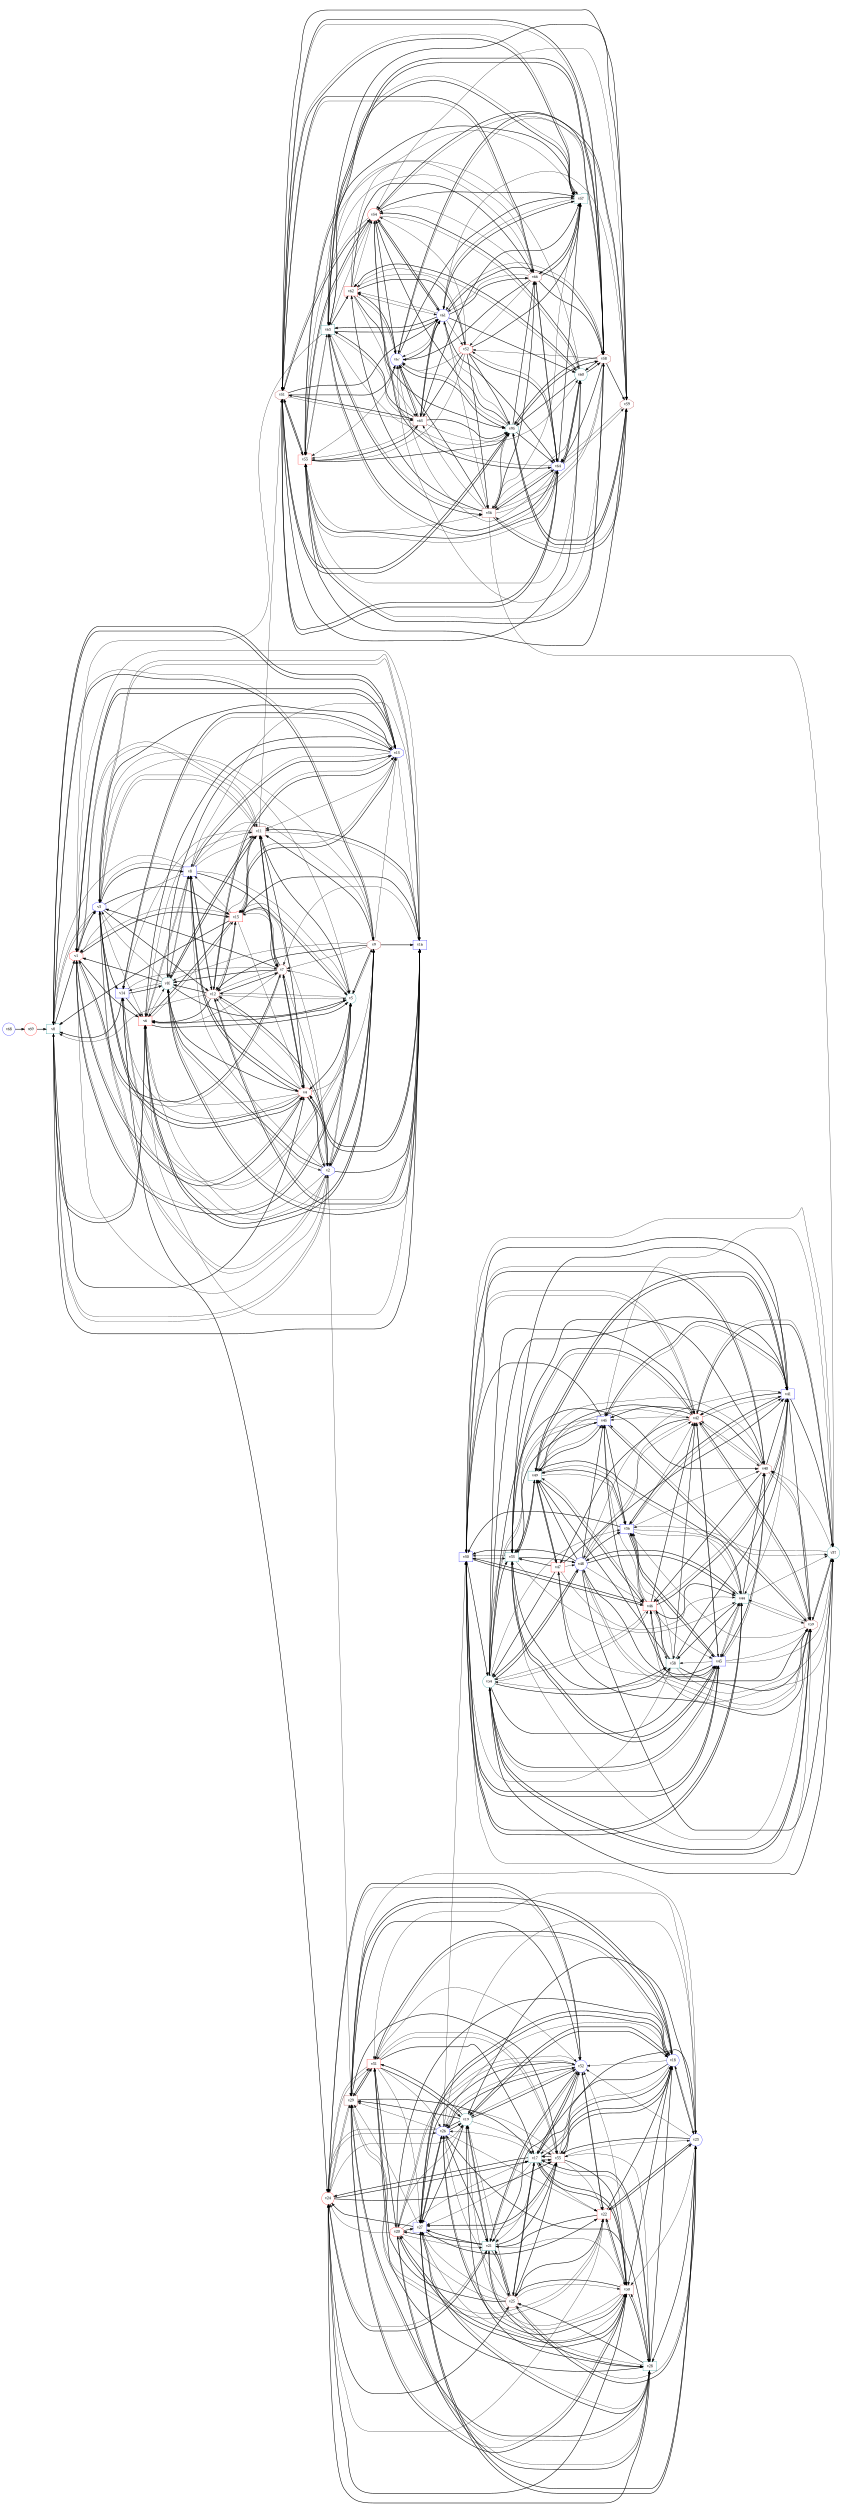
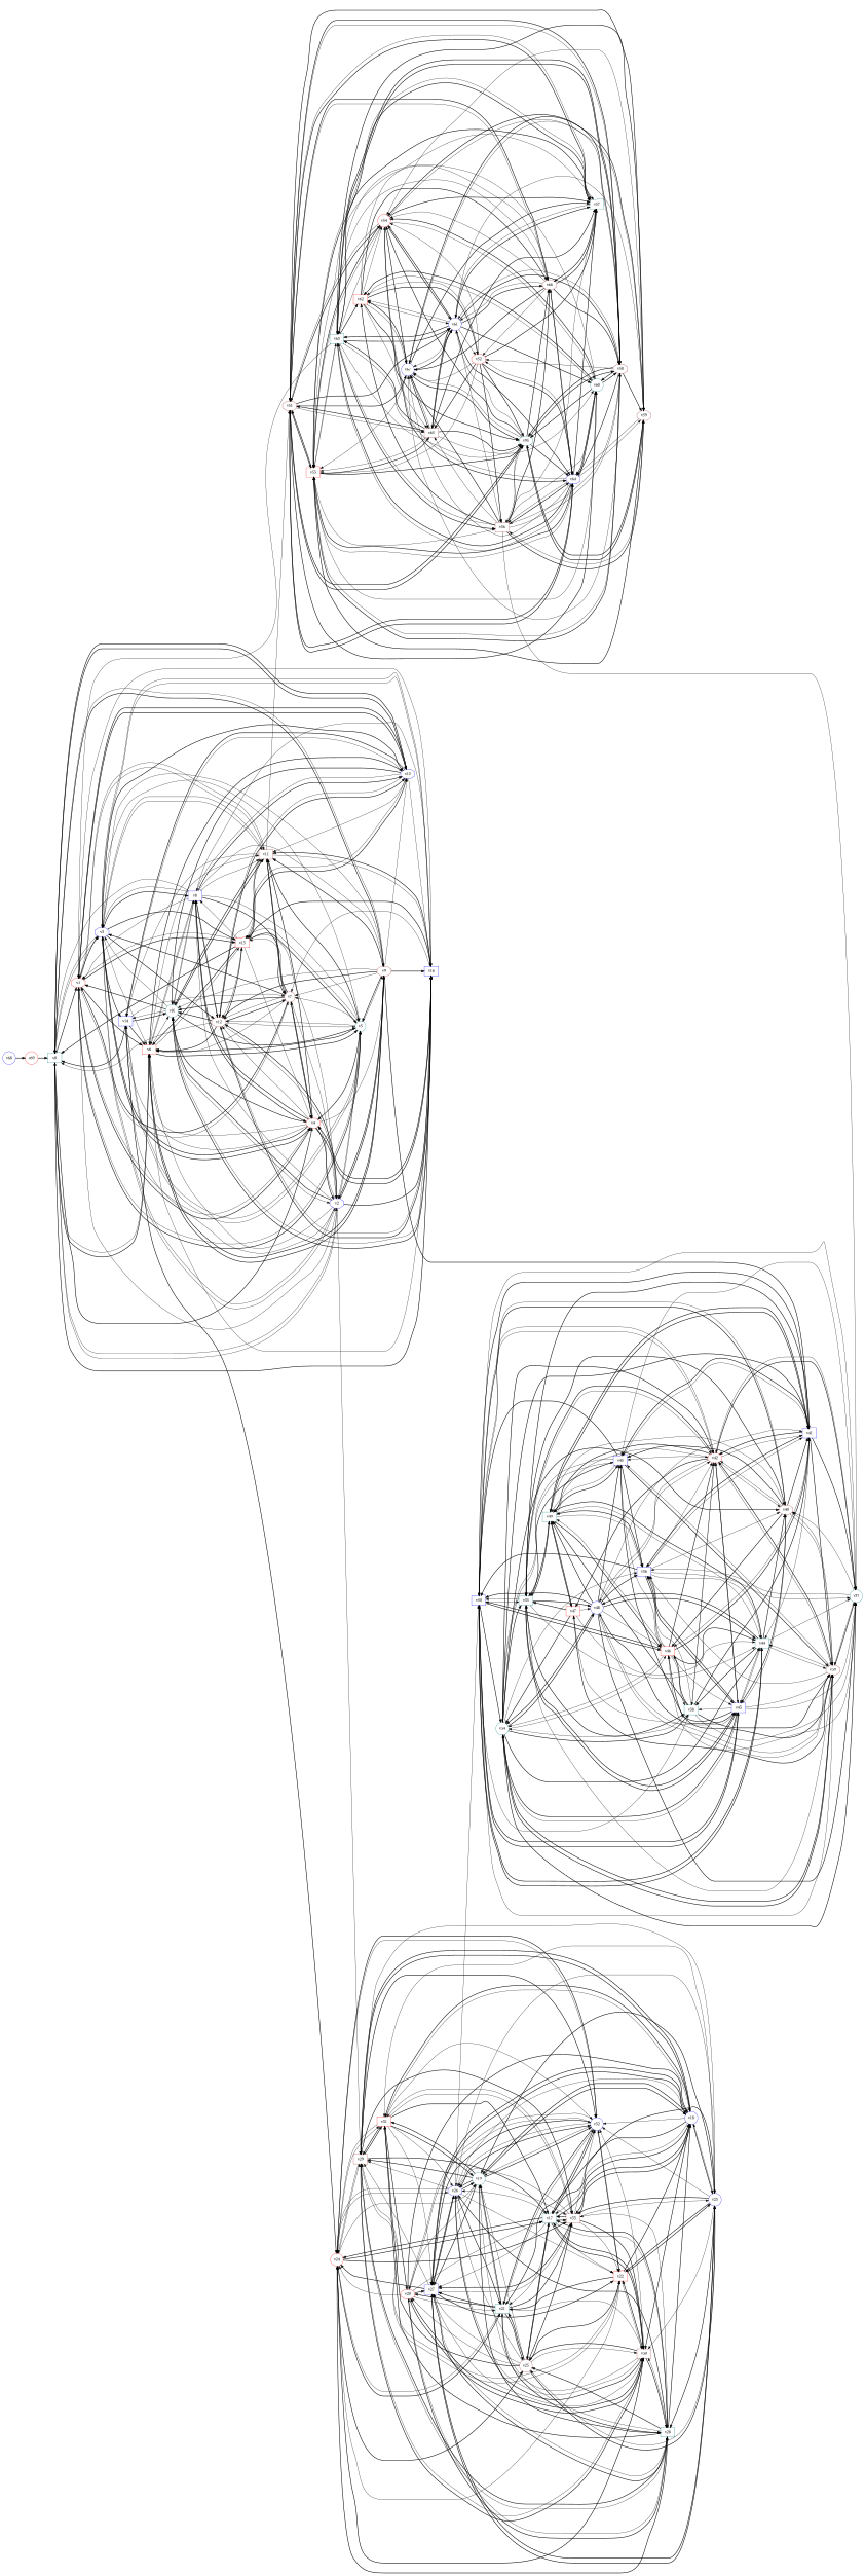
  digraph {
    fontname="PT Serif"
    rankdir=LR
    node [color=blue fontname="PT Serif" player=0 priority=1 shape=octagon]
    edge [fontname="PT Serif" style=bold]
    v0 [color=teal shape=folder]
    v1 [color=red player=1]
    v2
    v3
    v4 [color=red player=1]
    v6 [color=red shape=box]
    v9 [color=brown]
    v15
    v16 [player=1 priority=0 shape=box]
    v5 [color=teal player=1 priority=0 shape=circle]
    v7 [color=brown priority=0 shape=circle]
    v11 [color=brown shape=box]
    v13 [color=red player=1 shape=folder]
    v8 [shape=folder]
    v10 [color=teal player=1 priority=0 shape=circle]
    v12 [color=brown priority=0]
    v14 [shape=box]
    v29 [color=brown player=1 shape=box]
    v51 [color=brown player=1 priority=0]
    v24 [color=red priority=0 shape=circle]
    v17 [color=teal shape=folder]
    v18 [priority=0 shape=circle]
    v22 [color=red player=1 shape=folder]
    v23 [shape=circle]
    v28 [color=teal priority=0 shape=box]
    v30 [color=brown player=1 shape=box]
    v32 [shape=circle]
    v33 [color=brown player=1 shape=box]
    v31 [color=red player=1 shape=folder]
    v53 [color=red player=1 priority=0 shape=folder]
    v54 [color=red priority=0 shape=circle]
    n32 [color=teal label=v95 priority=0]
    v57 [color=teal player=1 shape=folder]
    v58 [color=brown player=1]
    v59 [color=brown player=1]
    v60 [color=teal player=1 shape=circle]
    v61 [priority=0 shape=circle]
    v64
    v65 [color=brown priority=0 shape=box]
    v66 [color=brown priority=0]
    v67 [shape=circle]
    v21 [color=teal shape=folder]
    v25 [color=brown priority=0 shape=circle]
    v26
    v19 [color=teal shape=circle]
    v27 [priority=0 shape=folder]
    v20 [color=red player=1]
    v50 [player=1 priority=0 shape=folder]
    v34 [color=teal player=1 priority=0 shape=circle]
    v35 [color=teal player=1 shape=box]
    v37 [color=teal player=1 priority=0 shape=circle]
    v39 [color=brown player=1]
    v40 [color=brown]
    v41 [player=1 priority=0 shape=folder]
    v42 [color=red priority=0]
    v43 [priority=0 shape=box]
    v44 [color=teal player=1 priority=0 shape=box]
    v46 [color=red player=1 shape=box]
    v36 [shape=box]
    v38 [color=teal player=1 shape=folder]
    v45 [player=1 shape=folder]
    v48 [priority=0 shape=circle]
    v49 [color=teal player=1 shape=folder]
    v47 [color=red player=1 priority=0 shape=box]
    v56 [color=brown priority=0 shape=box]
    v63 [color=teal player=1 priority=0 shape=folder]
    v62 [color=red player=1 shape=box]
    v52 [color=red player=1]
    v68 [player=1 shape=circle]
    v69 [color=red player=1 shape=circle]
    v0 -> v1
    v0 -> v2 [style=solid]
    v0 -> v3 [style=solid]
    v0 -> v4
    v0 -> v6
    v0 -> v9
    v0 -> v15
    v0 -> v16
    v1 -> v3
    v1 -> v4
    v1 -> v6
    v1 -> v15
    v1 -> v5
    v1 -> v7 [style=solid]
    v1 -> v11 [style=solid]
    v1 -> v13
    v2 -> v0 [style=solid]
    v2 -> v1 [style=solid]
    v2 -> v3 [style=solid]
    v2 -> v4 [style=solid]
    v2 -> v6 [style=solid]
    v2 -> v9
    v2 -> v16
    v2 -> v5 [style=solid]
    v2 -> v8 [style=solid]
    v2 -> v10
    v2 -> v12
    v2 -> v14 [style=solid]
    v2 -> v29 [style=solid]
    v3 -> v0 [style=solid]
    v3 -> v2 [style=solid]
    v3 -> v4
    v3 -> v6 [style=solid]
    v3 -> v15
    v3 -> v16 [style=solid]
    v3 -> v5 [style=solid]
    v3 -> v11 [style=solid]
    v3 -> v13
    v3 -> v8
    v3 -> v12
    v3 -> v14
    v4 -> v1 [style=solid]
    v4 -> v2
    v4 -> v3
    v4 -> v6 [style=solid]
    v4 -> v9 [style=solid]
    v4 -> v16
    v4 -> v7
    v4 -> v11
    v4 -> v8
    v4 -> v10
    v4 -> v12 [style=solid]
    v4 -> v14 [style=solid]
    v6 -> v0 [style=solid]
    v6 -> v9
    v6 -> v16 [style=solid]
    v6 -> v5
    v6 -> v11 [style=solid]
    v6 -> v13 [style=solid]
    v6 -> v8 [style=solid]
    v6 -> v10 [style=solid]
    v9 -> v0 [style=solid]
    v9 -> v2
    v9 -> v3 [style=solid]
    v9 -> v6
    v9 -> v15 [style=solid]
    v9 -> v16
    v9 -> v5
    v9 -> v7 [style=solid]
    v9 -> v11
    v9 -> v10 [style=solid]
    v9 -> v12
    v15 -> v0
    v15 -> v1
    v15 -> v6
    v15 -> v16 [style=solid]
    v15 -> v11 [style=solid]
    v15 -> v13 [style=solid]
    v15 -> v8 [style=solid]
    v15 -> v10
    v15 -> v12 [style=solid]
    v15 -> v14
    v16 -> v1 [style=solid]
    v16 -> v3 [style=solid]
    v16 -> v4
    v16 -> v7 [style=solid]
    v16 -> v11
    v16 -> v13
    v16 -> v10 [style=solid]
    v16 -> v12 [style=solid]
    v5 -> v1 [style=solid]
    v5 -> v2 [style=solid]
    v5 -> v4
    v5 -> v6
    v5 -> v9 [style=solid]
    v5 -> v7 [style=solid]
    v5 -> v11
    v5 -> v13 [style=solid]
    v5 -> v12 [style=solid]
    v5 -> v14 [style=solid]
    v7 -> v1
    v7 -> v2 [style=solid]
    v7 -> v3
    v7 -> v4
    v7 -> v6 [style=solid]
    v7 -> v11
    v7 -> v13 [style=solid]
    v7 -> v10
    v7 -> v12 [style=solid]
    v11 -> v1 [style=solid]
    v11 -> v3 [style=solid]
    v11 -> v16 [style=solid]
    v11 -> v7
    v11 -> v13 [style=solid]
    v11 -> v10
    v11 -> v14 [style=solid]
    v11 -> v51 [style=solid]
    v13 -> v0
    v13 -> v1 [style=solid]
    v13 -> v2 [style=solid]
    v13 -> v4 [style=solid]
    v13 -> v6
    v13 -> v15
    v13 -> v5
    v13 -> v11 [style=solid]
    v13 -> v8 [style=solid]
    v13 -> v12 [style=solid]
    v8 -> v0 [style=solid]
    v8 -> v1 [style=solid]
    v8 -> v3 [style=solid]
    v8 -> v4
    v8 -> v6 [style=solid]
    v8 -> v9 [style=solid]
    v8 -> v15
    v8 -> v16 [style=solid]
    v8 -> v5 [style=solid]
    v8 -> v7
    v8 -> v11 [style=solid]
    v8 -> v10 [style=solid]
    v8 -> v12
    v10 -> v1
    v10 -> v2 [style=solid]
    v10 -> v3 [style=solid]
    v10 -> v16
    v10 -> v5
    v10 -> v11
    v10 -> v8 [style=solid]
    v10 -> v14 [style=solid]
    v12 -> v0 [style=solid]
    v12 -> v2 [style=solid]
    v12 -> v6
    v12 -> v15
    v12 -> v16
    v12 -> v5 [style=solid]
    v12 -> v7
    v12 -> v11 [style=solid]
    v12 -> v13
    v12 -> v8 [style=solid]
    v12 -> v10
    v14 -> v0
    v14 -> v6
    v14 -> v15 [style=solid]
    v14 -> v5 [style=solid]
    v14 -> v7 [style=solid]
    v14 -> v10
    v14 -> v24
    v29 -> v24 [style=solid]
    v29 -> v17
    v29 -> v18
    v29 -> v22 [style=solid]
    v29 -> v23 [style=solid]
    v29 -> v28 [style=solid]
    v29 -> v30
    v29 -> v32
    v29 -> v33
    v29 -> v31
    v51 -> v53
    v51 -> v54
    v51 -> n32
    v51 -> v57
    v51 -> v58 [style=solid]
    v51 -> v59
    v51 -> v60
    v51 -> v61
    v51 -> v64
    v51 -> v65 [style=solid]
    v51 -> v66 [style=solid]
    v51 -> v67
    v24 -> v29 [style=solid]
    v24 -> v17
    v24 -> v30
    v24 -> v32 [style=solid]
    v24 -> v33
    v24 -> v31 [style=solid]
    v24 -> v21
    v24 -> v25
    v24 -> v26 [style=solid]
    v24 -> v19 [style=solid]
    v17 -> v24
    v17 -> v18
    v17 -> v22 [style=solid]
    v17 -> v23
    v17 -> v28 [style=solid]
    v17 -> v30
    v17 -> v32
    v17 -> v33
    v17 -> v21 [style=solid]
    v17 -> v25
    v17 -> v26 [style=solid]
    v17 -> v27 [style=solid]
    v18 -> v29
    v18 -> v17 [style=solid]
    v18 -> v23
    v18 -> v30
    v18 -> v32 [style=solid]
    v18 -> v33
    v18 -> v31
    v18 -> v21
    v18 -> v19
    v18 -> v27
    v22 -> v29 [style=solid]
    v22 -> v24 [style=solid]
    v22 -> v18
    v22 -> v23
    v22 -> v30 [style=solid]
    v22 -> v32 [style=solid]
    v22 -> v21
    v23 -> v18 [style=solid]
    v23 -> v22
    v23 -> v28
    v23 -> v30 [style=solid]
    v23 -> v32 [style=solid]
    v23 -> v33
    v23 -> v31 [style=solid]
    v23 -> v25 [style=solid]
    v23 -> v26 [style=solid]
    v23 -> v19
    v23 -> v27
    v28 -> v29
    v28 -> v24
    v28 -> v17
    v28 -> v18
    v28 -> v30 [style=solid]
    v28 -> v33 [style=solid]
    v28 -> v31
    v28 -> v21 [style=solid]
    v28 -> v25
    v28 -> v26
    v28 -> v27 [style=solid]
    v28 -> v20 [style=solid]
    v30 -> v29 [style=solid]
    v30 -> v17
    v30 -> v22
    v30 -> v28
    v30 -> v32 [style=solid]
    v30 -> v25
    v30 -> v26 [style=solid]
    v30 -> v19 [style=solid]
    v30 -> v27 [style=solid]
    v30 -> v20
    v32 -> v24
    v32 -> v17
    v32 -> v22
    v32 -> v21
    v32 -> v26 [style=solid]
    v32 -> v19 [style=solid]
    v32 -> v27
    v32 -> v20 [style=solid]
    v33 -> v17
    v33 -> v18
    v33 -> v22 [style=solid]
    v33 -> v23 [style=solid]
    v33 -> v30
    v33 -> v32 [style=solid]
    v33 -> v31 [style=solid]
    v33 -> v26 [style=solid]
    v33 -> v27
    v31 -> v29
    v31 -> v24 [style=solid]
    v31 -> v17
    v31 -> v18 [style=solid]
    v31 -> v32 [style=solid]
    v31 -> v33 [style=solid]
    v31 -> v26 [style=solid]
    v31 -> v19
    v31 -> v27 [style=solid]
    v31 -> v20
    v53 -> v51
    v53 -> v54 [style=solid]
    v53 -> n32
    v53 -> v57
    v53 -> v58
    v53 -> v64 [style=solid]
    v53 -> v65
    v53 -> v56 [style=solid]
    v53 -> v63 [style=solid]
    v54 -> v51 [style=solid]
    v54 -> v53
    v54 -> v57
    v54 -> v58 [style=solid]
    v54 -> v60 [style=solid]
    v54 -> v61
    v54 -> v64
    v54 -> v67
    v54 -> v63 [style=solid]
    n32 -> v51
    n32 -> v54
    n32 -> v58
    n32 -> v59
    n32 -> v61 [style=solid]
    n32 -> v64
    n32 -> v66
    n32 -> v67 [style=solid]
    n32 -> v56 [style=solid]
    v57 -> v51 [style=solid]
    v57 -> v53 [style=solid]
    v57 -> v61 [style=solid]
    v57 -> v66
    v58 -> v51
    v58 -> v53 [style=solid]
    v58 -> v54
    v58 -> n32
    v58 -> v59
    v58 -> v60
    v58 -> v61 [style=solid]
    v58 -> v64
    v58 -> v67 [style=solid]
    v58 -> v56 [style=solid]
    v58 -> v63
    v58 -> v52 [style=solid]
    v59 -> v53
    v59 -> v54 [style=solid]
    v59 -> n32
    v59 -> v61 [style=solid]
    v59 -> v64 [style=solid]
    v59 -> v67
    v59 -> v56 [style=solid]
    v60 -> v53 [style=solid]
    v60 -> v54
    v60 -> n32
    v60 -> v58
    v60 -> v64
    v60 -> v63 [style=solid]
    v60 -> v62
    v61 -> v54
    v61 -> v57
    v61 -> v58
    v61 -> v60
    v61 -> v64
    v61 -> v65
    v61 -> v66
    v61 -> v67 [style=solid]
    v61 -> v56 [style=solid]
    v61 -> v63
    v61 -> v62 [style=solid]
    v61 -> v52 [style=solid]
    v64 -> v51
    v64 -> v53
    v64 -> v54 [style=solid]
    v64 -> v57
    v64 -> v59 [style=solid]
    v64 -> v60
    v64 -> v66 [style=solid]
    v64 -> v67 [style=solid]
    v64 -> v56 [style=solid]
    v64 -> v63
    v64 -> v52 [style=solid]
    v65 -> v51
    v65 -> v53 [style=solid]
    v65 -> n32
    v65 -> v57
    v65 -> v60 [style=solid]
    v65 -> v61
    v65 -> v67 [style=solid]
    v65 -> v63
    v66 -> v51
    v66 -> v53 [style=solid]
    v66 -> v54 [style=solid]
    v66 -> v57
    v66 -> v58
    v66 -> v61 [style=solid]
    v66 -> v64
    v66 -> v67
    v66 -> v52 [style=solid]
    v67 -> v53 [style=solid]
    v67 -> n32
    v67 -> v57
    v67 -> v59 [style=solid]
    v67 -> v61
    v67 -> v65
    v67 -> v62
    v21 -> v24 [style=solid]
    v21 -> v28
    v21 -> v30 [style=solid]
    v21 -> v32 [style=solid]
    v21 -> v33
    v21 -> v25
    v21 -> v19
    v21 -> v27
    v21 -> v20
    v25 -> v17
    v25 -> v22
    v25 -> v23
    v25 -> v30 [style=solid]
    v25 -> v33
    v25 -> v31
    v25 -> v21
    v25 -> v26 [style=solid]
    v25 -> v19 [style=solid]
    v25 -> v27 [style=solid]
    v25 -> v20 [style=solid]
    v26 -> v29 [style=solid]
    v26 -> v24 [style=solid]
    v26 -> v18 [style=solid]
    v26 -> v22 [style=solid]
    v26 -> v30
    v26 -> v32
    v26 -> v21
    v26 -> v19
    v26 -> v27
    v26 -> v50 [style=solid]
    v19 -> v29
    v19 -> v18
    v19 -> v28
    v19 -> v32
    v19 -> v33 [style=solid]
    v19 -> v31
    v19 -> v21 [style=solid]
    v19 -> v26
    v19 -> v27
    v27 -> v29 [style=solid]
    v27 -> v24
    v27 -> v18
    v27 -> v22
    v27 -> v23
    v27 -> v28
    v27 -> v33 [style=solid]
    v27 -> v26
    v20 -> v24 [style=solid]
    v20 -> v17 [style=solid]
    v20 -> v18
    v20 -> v28
    v20 -> v30
    v20 -> v32 [style=solid]
    v20 -> v21 [style=solid]
    v20 -> v19 [style=solid]
    v20 -> v27
    v50 -> v34
    v50 -> v35 [style=solid]
    v50 -> v37 [style=solid]
    v50 -> v39 [style=solid]
    v50 -> v40
    v50 -> v41
    v50 -> v42 [style=solid]
    v50 -> v43
    v50 -> v44
    v50 -> v46
    v34 -> v35
    v34 -> v37
    v34 -> v39
    v34 -> v40
    v34 -> v41
    v34 -> v42
    v34 -> v43 [style=solid]
    v34 -> v44
    v34 -> v46 [style=solid]
    v34 -> v36 [style=solid]
    v34 -> v38
    v34 -> v45 [style=solid]
    v34 -> v48
    v35 -> v50 [style=solid]
    v35 -> v42 [style=solid]
    v35 -> v43
    v35 -> v44 [style=solid]
    v35 -> v38
    v35 -> v48
    v35 -> v49
    v37 -> v39 [style=solid]
    v37 -> v40 [style=solid]
    v37 -> v42 [style=solid]
    v37 -> v46 [style=solid]
    v37 -> v36 [style=solid]
    v37 -> v45 [style=solid]
    v39 -> v34
    v39 -> v35 [style=solid]
    v39 -> v37
    v39 -> v40 [style=solid]
    v39 -> v42
    v39 -> v44 [style=solid]
    v39 -> v46
    v39 -> v36 [style=solid]
    v39 -> v45 [style=solid]
    v39 -> v48 [style=solid]
    v39 -> v47
    v40 -> v50 [style=solid]
    v40 -> v35
    v40 -> v39 [style=solid]
    v40 -> v41
    v40 -> v42 [style=solid]
    v40 -> v43
    v40 -> v46
    v40 -> v45
    v41 -> v35
    v41 -> v37
    v41 -> v39
    v41 -> v42
    v41 -> v44 [style=solid]
    v41 -> v46 [style=solid]
    v41 -> v36
    v41 -> v45
    v41 -> v49
    v42 -> v50 [style=solid]
    v42 -> v35
    v42 -> v37
    v42 -> v39 [style=solid]
    v42 -> v40 [style=solid]
    v42 -> v41 [style=solid]
    v42 -> v43 [style=solid]
    v42 -> v38 [style=solid]
    v42 -> v45 [style=solid]
    v42 -> v48 [style=solid]
    v42 -> v49
    v42 -> v47
    v43 -> v50
    v43 -> v34
    v43 -> v35
    v43 -> v37 [style=solid]
    v43 -> v39 [style=solid]
    v43 -> v40 [style=solid]
    v43 -> v42
    v43 -> v44 [style=solid]
    v43 -> v36
    v43 -> v38 [style=solid]
    v43 -> v45
    v44 -> v50
    v44 -> v37 [style=solid]
    v44 -> v39 [style=solid]
    v44 -> v40
    v44 -> v43 [style=solid]
    v44 -> v38
    v44 -> v48
    v44 -> v49
    v46 -> v50
    v46 -> v34 [style=solid]
    v46 -> v41
    v46 -> v42
    v46 -> v43 [style=solid]
    v46 -> v44
    v46 -> v36 [style=solid]
    v46 -> v38 [style=solid]
    v46 -> v45 [style=solid]
    v46 -> v49 [style=solid]
    v36 -> v50
    v36 -> v37 [style=solid]
    v36 -> v40 [style=solid]
    v36 -> v41 [style=solid]
    v36 -> v42 [style=solid]
    v36 -> v43
    v36 -> v44 [style=solid]
    v36 -> v46 [style=solid]
    v36 -> v49
    v38 -> v50 [style=solid]
    v38 -> v34 [style=solid]
    v38 -> v37 [style=solid]
    v38 -> v39
    v38 -> v41
    v38 -> v42 [style=solid]
    v38 -> v46
    v38 -> v36 [style=solid]
    v38 -> v49
    v45 -> v50
    v45 -> v34 [style=solid]
    v45 -> v35
    v45 -> v39
    v45 -> v41 [style=solid]
    v45 -> v36
    v45 -> v49 [style=solid]
    v48 -> v50
    v48 -> v34
    v48 -> v37
    v48 -> v39 [style=solid]
    v48 -> v41 [style=solid]
    v48 -> v42 [style=solid]
    v48 -> v43
    v48 -> v44
    v48 -> v46 [style=solid]
    v48 -> v36
    v48 -> v45
    v48 -> v49
    v49 -> v35
    v49 -> v40 [style=solid]
    v49 -> v41
    v49 -> v42 [style=solid]
    v49 -> v44 [style=solid]
    v49 -> v46
    v49 -> v36 [style=solid]
    v49 -> v45
    v49 -> v47
    v47 -> v34
    v47 -> v35
-   v47 -> v41
+   v9 -> v41
    v47 -> v43 [style=solid]
    v47 -> v44 [style=solid]
    v47 -> v48 [style=solid]
    v47 -> v49
    v56 -> n32 [style=solid]
    v56 -> v57 [style=solid]
    v56 -> v58 [style=solid]
    v56 -> v59
    v56 -> v60 [style=solid]
    v56 -> v64
    v56 -> v65 [style=solid]
    v56 -> v66
    v56 -> v67
    v56 -> v37 [style=solid]
    v56 -> v63 [style=solid]
    v56 -> v62
    v63 -> v1 [style=solid]
    v63 -> v53 [style=solid]
    v63 -> n32 [style=solid]
    v63 -> v57
    v63 -> v58
    v63 -> v59
    v63 -> v61
    v63 -> v64 [style=solid]
    v63 -> v65 [style=solid]
    v63 -> v66 [style=solid]
    v63 -> v56
    v63 -> v62
    v62 -> v54 [style=solid]
    v62 -> n32
    v62 -> v57 [style=solid]
    v62 -> v60 [style=solid]
    v62 -> v61 [style=solid]
    v62 -> v65 [style=solid]
    v62 -> v66
    v62 -> v67 [style=solid]
    v62 -> v52
    v52 -> v53 [style=solid]
    v52 -> v54 [style=solid]
    v52 -> n32
    v52 -> v57
    v52 -> v64
    v52 -> v65
    v52 -> v67 [style=solid]
    v52 -> v56
    v52 -> v62 [style=solid]
    v68 -> v69
    v69 -> v0
  }
